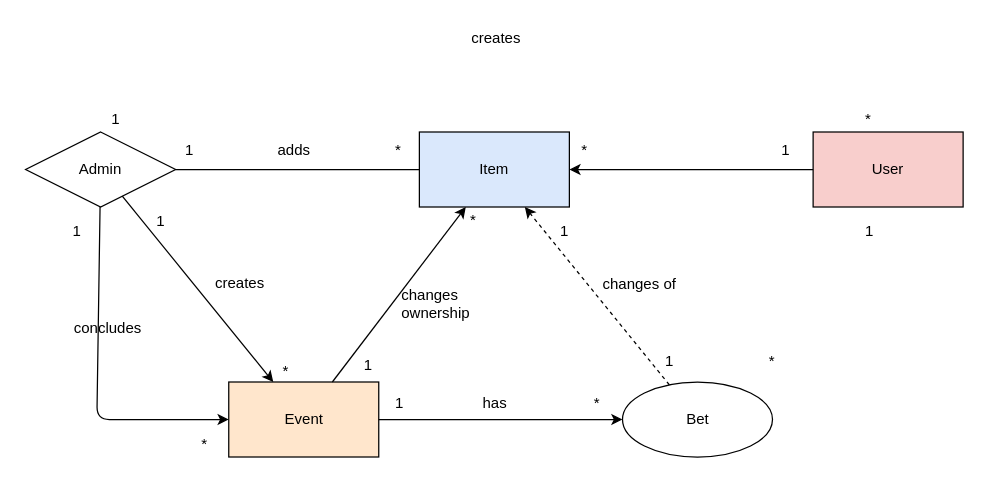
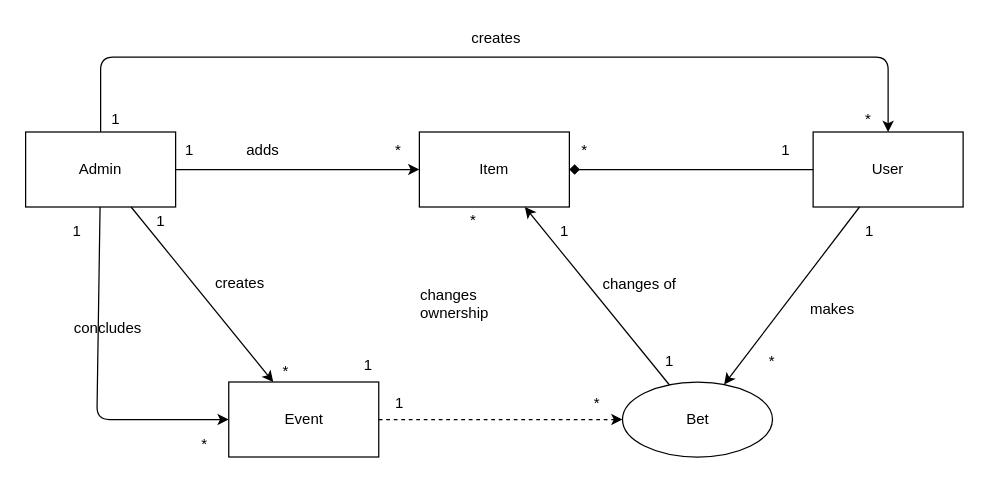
  <mxCell id="0" />
  <mxCell id="1" parent="0" />
- <mxCell id="2" value="User" style="rounded=0;whiteSpace=wrap;html=1;fillColor=#f8cecc;" vertex="1" parent="1"><mxGeometry x="650" y="105" width="120" height="60" as="geometry" /></mxCell>
- <mxCell id="3" value="Admin" style="rhombus;whiteSpace=wrap;html=1;" vertex="1" parent="1"><mxGeometry x="20" y="105" width="120" height="60" as="geometry" /></mxCell>
- <mxCell id="4" value="Event" style="rounded=0;whiteSpace=wrap;html=1;fillColor=#ffe6cc;" vertex="1" parent="1"><mxGeometry x="182.5" y="305" width="120" height="60" as="geometry" /></mxCell>
+ <mxCell id="2" value="User" style="rounded=0;whiteSpace=wrap;html=1;" vertex="1" parent="1"><mxGeometry x="650" y="105" width="120" height="60" as="geometry" /></mxCell>
+ <mxCell id="3" value="Admin" style="rounded=0;whiteSpace=wrap;html=1;" vertex="1" parent="1"><mxGeometry x="20" y="105" width="120" height="60" as="geometry" /></mxCell>
+ <mxCell id="4" value="Event" style="rounded=0;whiteSpace=wrap;html=1;" vertex="1" parent="1"><mxGeometry x="182.5" y="305" width="120" height="60" as="geometry" /></mxCell>
  <mxCell id="5" value="Bet" style="ellipse;whiteSpace=wrap;html=1;" vertex="1" parent="1"><mxGeometry x="497.5" y="305" width="120" height="60" as="geometry" /></mxCell>
- <mxCell id="6" value="Item" style="rounded=0;whiteSpace=wrap;html=1;fillColor=#dae8fc;" vertex="1" parent="1"><mxGeometry x="335" y="105" width="120" height="60" as="geometry" /></mxCell>
+ <mxCell id="6" value="Item" style="rounded=0;whiteSpace=wrap;html=1;" vertex="1" parent="1"><mxGeometry x="335" y="105" width="120" height="60" as="geometry" /></mxCell>
  <mxCell id="7" value="1" style="text;html=1;resizable=0;points=[];autosize=1;align=left;verticalAlign=top;spacingTop=-4;" vertex="1" parent="1"><mxGeometry x="87" y="85" width="20" height="20" as="geometry" /></mxCell>
  <mxCell id="8" value="*" style="text;html=1;resizable=0;points=[];autosize=1;align=left;verticalAlign=top;spacingTop=-4;" vertex="1" parent="1"><mxGeometry x="690" y="85" width="20" height="20" as="geometry" /></mxCell>
  <mxCell id="9" value="creates" style="text;html=1;resizable=0;points=[];autosize=1;align=left;verticalAlign=top;spacingTop=-4;" vertex="1" parent="1"><mxGeometry x="375" y="20" width="50" height="20" as="geometry" /></mxCell>
  <mxCell id="10" value="1" style="text;html=1;resizable=0;points=[];autosize=1;align=left;verticalAlign=top;spacingTop=-4;" vertex="1" parent="1"><mxGeometry x="146" y="110" width="20" height="20" as="geometry" /></mxCell>
  <mxCell id="11" value="*" style="text;html=1;resizable=0;points=[];autosize=1;align=left;verticalAlign=top;spacingTop=-4;" vertex="1" parent="1"><mxGeometry x="314" y="110" width="20" height="20" as="geometry" /></mxCell>
- <mxCell id="12" value="adds" style="text;html=1;resizable=0;points=[];autosize=1;align=left;verticalAlign=top;spacingTop=-4;" vertex="1" parent="1"><mxGeometry x="220" y="110" width="40" height="20" as="geometry" /></mxCell>
+ <mxCell id="12" value="adds" style="text;html=1;resizable=0;points=[];autosize=1;align=left;verticalAlign=top;spacingTop=-4;" vertex="1" parent="1"><mxGeometry x="195" y="110" width="40" height="20" as="geometry" /></mxCell>
  <mxCell id="13" value="1" style="text;html=1;resizable=0;points=[];autosize=1;align=left;verticalAlign=top;spacingTop=-4;" vertex="1" parent="1"><mxGeometry x="623" y="110" width="20" height="20" as="geometry" /></mxCell>
  <mxCell id="14" value="*" style="text;html=1;resizable=0;points=[];autosize=1;align=left;verticalAlign=top;spacingTop=-4;" vertex="1" parent="1"><mxGeometry x="463" y="110" width="20" height="20" as="geometry" /></mxCell>
  <mxCell id="15" value="1" style="text;html=1;resizable=0;points=[];autosize=1;align=left;verticalAlign=top;spacingTop=-4;" vertex="1" parent="1"><mxGeometry x="690" y="175" width="20" height="20" as="geometry" /></mxCell>
  <mxCell id="16" value="*" style="text;html=1;resizable=0;points=[];autosize=1;align=left;verticalAlign=top;spacingTop=-4;" vertex="1" parent="1"><mxGeometry x="613" y="279" width="20" height="20" as="geometry" /></mxCell>
+ <mxCell id="17" value="makes" style="text;html=1;resizable=0;points=[];autosize=1;align=left;verticalAlign=top;spacingTop=-4;" vertex="1" parent="1"><mxGeometry x="646" y="237" width="50" height="20" as="geometry" /></mxCell>
  <mxCell id="18" value="1" style="text;html=1;resizable=0;points=[];autosize=1;align=left;verticalAlign=top;spacingTop=-4;" vertex="1" parent="1"><mxGeometry x="530" y="279" width="20" height="20" as="geometry" /></mxCell>
  <mxCell id="19" value="1" style="text;html=1;resizable=0;points=[];autosize=1;align=left;verticalAlign=top;spacingTop=-4;" vertex="1" parent="1"><mxGeometry x="446" y="175" width="20" height="20" as="geometry" /></mxCell>
  <mxCell id="20" value="changes of" style="text;html=1;resizable=0;points=[];autosize=1;align=left;verticalAlign=top;spacingTop=-4;" vertex="1" parent="1"><mxGeometry x="480" y="217" width="70" height="20" as="geometry" /></mxCell>
  <mxCell id="21" value="*" style="text;html=1;resizable=0;points=[];autosize=1;align=left;verticalAlign=top;spacingTop=-4;" vertex="1" parent="1"><mxGeometry x="473" y="312" width="20" height="20" as="geometry" /></mxCell>
  <mxCell id="22" value="1" style="text;html=1;resizable=0;points=[];autosize=1;align=left;verticalAlign=top;spacingTop=-4;" vertex="1" parent="1"><mxGeometry x="314" y="312" width="20" height="20" as="geometry" /></mxCell>
- <mxCell id="23" value="has&amp;nbsp;" style="text;html=1;resizable=0;points=[];autosize=1;align=left;verticalAlign=top;spacingTop=-4;" vertex="1" parent="1"><mxGeometry x="383.5" y="312" width="40" height="20" as="geometry" /></mxCell>
  <mxCell id="24" value="1" style="text;html=1;resizable=0;points=[];autosize=1;align=left;verticalAlign=top;spacingTop=-4;" vertex="1" parent="1"><mxGeometry x="123" y="167" width="20" height="20" as="geometry" /></mxCell>
  <mxCell id="25" value="*" style="text;html=1;resizable=0;points=[];autosize=1;align=left;verticalAlign=top;spacingTop=-4;" vertex="1" parent="1"><mxGeometry x="224" y="287" width="20" height="20" as="geometry" /></mxCell>
  <mxCell id="26" value="creates" style="text;html=1;resizable=0;points=[];autosize=1;align=left;verticalAlign=top;spacingTop=-4;" vertex="1" parent="1"><mxGeometry x="170" y="216" width="50" height="20" as="geometry" /></mxCell>
  <mxCell id="27" value="1" style="text;html=1;resizable=0;points=[];autosize=1;align=left;verticalAlign=top;spacingTop=-4;" vertex="1" parent="1"><mxGeometry x="56" y="175" width="20" height="20" as="geometry" /></mxCell>
  <mxCell id="28" value="*" style="text;html=1;resizable=0;points=[];autosize=1;align=left;verticalAlign=top;spacingTop=-4;" vertex="1" parent="1"><mxGeometry x="159" y="345" width="20" height="20" as="geometry" /></mxCell>
  <mxCell id="29" value="concludes" style="text;html=1;resizable=0;points=[];autosize=1;align=left;verticalAlign=top;spacingTop=-4;" vertex="1" parent="1"><mxGeometry x="57" y="252" width="70" height="20" as="geometry" /></mxCell>
  <mxCell id="30" value="1" style="text;html=1;resizable=0;points=[];autosize=1;align=left;verticalAlign=top;spacingTop=-4;" vertex="1" parent="1"><mxGeometry x="289" y="282" width="20" height="20" as="geometry" /></mxCell>
  <mxCell id="31" value="*" style="text;html=1;resizable=0;points=[];autosize=1;align=left;verticalAlign=top;spacingTop=-4;" vertex="1" parent="1"><mxGeometry x="373.5" y="166" width="20" height="20" as="geometry" /></mxCell>
- <mxCell id="32" value="changes&lt;br&gt;ownership&lt;br&gt;" style="text;html=1;resizable=0;points=[];autosize=1;align=left;verticalAlign=top;spacingTop=-4;" vertex="1" parent="1"><mxGeometry x="318.5" y="226" width="70" height="30" as="geometry" /></mxCell>
- <mxCell id="33" value="" style="endArrow=none;html=1;" edge="1" parent="1" source="3" target="6"><mxGeometry width="50" height="50" relative="1" as="geometry"><mxPoint x="20" y="435" as="sourcePoint" /><mxPoint x="70" y="385" as="targetPoint" /></mxGeometry></mxCell>
- <mxCell id="34" value="" style="endArrow=classic;html=1;" edge="1" parent="1" source="2" target="6"><mxGeometry width="50" height="50" relative="1" as="geometry"><mxPoint x="20" y="435" as="sourcePoint" /><mxPoint x="70" y="385" as="targetPoint" /></mxGeometry></mxCell>
- <mxCell id="37" value="" style="endArrow=classic;html=1;dashed=1;" edge="1" parent="1" source="5" target="6"><mxGeometry width="50" height="50" relative="1" as="geometry"><mxPoint x="20" y="435" as="sourcePoint" /><mxPoint x="70" y="385" as="targetPoint" /></mxGeometry></mxCell>
- <mxCell id="38" value="" style="endArrow=classic;html=1;" edge="1" parent="1" source="4" target="6"><mxGeometry width="50" height="50" relative="1" as="geometry"><mxPoint x="20" y="435" as="sourcePoint" /><mxPoint x="70" y="385" as="targetPoint" /></mxGeometry></mxCell>
+ <mxCell id="32" value="changes&lt;br&gt;ownership&lt;br&gt;" style="text;html=1;resizable=0;points=[];autosize=1;align=left;verticalAlign=top;spacingTop=-4;" vertex="1" parent="1"><mxGeometry x="333.5" y="226" width="70" height="30" as="geometry" /></mxCell>
+ <mxCell id="33" value="" style="endArrow=classic;html=1;" edge="1" parent="1" source="3" target="6"><mxGeometry width="50" height="50" relative="1" as="geometry"><mxPoint x="20" y="435" as="sourcePoint" /><mxPoint x="70" y="385" as="targetPoint" /></mxGeometry></mxCell>
+ <mxCell id="34" value="" style="endArrow=diamond;html=1;" edge="1" parent="1" source="2" target="6"><mxGeometry width="50" height="50" relative="1" as="geometry"><mxPoint x="20" y="435" as="sourcePoint" /><mxPoint x="70" y="385" as="targetPoint" /></mxGeometry></mxCell>
+ <mxCell id="35" value="" style="endArrow=classic;html=1;" edge="1" parent="1" source="3" target="2"><mxGeometry width="50" height="50" relative="1" as="geometry"><mxPoint x="20" y="435" as="sourcePoint" /><mxPoint x="70" y="385" as="targetPoint" /><Array as="points"><mxPoint x="80" y="45" /><mxPoint x="710" y="45" /></Array></mxGeometry></mxCell>
+ <mxCell id="36" value="" style="endArrow=classic;html=1;" edge="1" parent="1" source="2" target="5"><mxGeometry width="50" height="50" relative="1" as="geometry"><mxPoint x="20" y="435" as="sourcePoint" /><mxPoint x="70" y="385" as="targetPoint" /></mxGeometry></mxCell>
+ <mxCell id="37" value="" style="endArrow=classic;html=1;" edge="1" parent="1" source="5" target="6"><mxGeometry width="50" height="50" relative="1" as="geometry"><mxPoint x="20" y="435" as="sourcePoint" /><mxPoint x="70" y="385" as="targetPoint" /></mxGeometry></mxCell>
  <mxCell id="39" value="" style="endArrow=classic;html=1;" edge="1" parent="1" source="3" target="4"><mxGeometry width="50" height="50" relative="1" as="geometry"><mxPoint x="20" y="435" as="sourcePoint" /><mxPoint x="70" y="385" as="targetPoint" /></mxGeometry></mxCell>
  <mxCell id="40" value="" style="endArrow=classic;html=1;" edge="1" parent="1" source="3" target="4"><mxGeometry width="50" height="50" relative="1" as="geometry"><mxPoint x="20" y="435" as="sourcePoint" /><mxPoint x="70" y="385" as="targetPoint" /><Array as="points"><mxPoint x="77" y="335" /></Array></mxGeometry></mxCell>
- <mxCell id="41" value="" style="endArrow=classic;html=1;" edge="1" parent="1" source="4" target="5"><mxGeometry width="50" height="50" relative="1" as="geometry"><mxPoint x="20" y="435" as="sourcePoint" /><mxPoint x="70" y="385" as="targetPoint" /></mxGeometry></mxCell>
+ <mxCell id="41" value="" style="endArrow=classic;html=1;dashed=1;" edge="1" parent="1" source="4" target="5"><mxGeometry width="50" height="50" relative="1" as="geometry"><mxPoint x="20" y="435" as="sourcePoint" /><mxPoint x="70" y="385" as="targetPoint" /></mxGeometry></mxCell>
